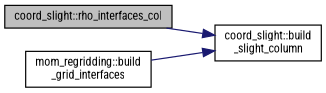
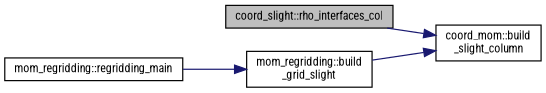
  digraph {
    fontname="Roboto Condensed"
    rankdir=RL
    node [color=black fillcolor=white fontname="Roboto Condensed" fontsize=10 shape=record style=filled]
    edge [color=midnightblue dir=back fontname="Roboto Condensed" fontsize=10 labelfontname=Helvetica labelfontsize=10 style=solid]
    n1 [fillcolor=grey75 fontcolor=black height=0.2 label="coord_slight::rho_interfaces_col" width=0.4]
-   n2 [height=0.2 label="coord_slight::build\l_slight_column" width=0.4]
-   n3 [height=0.2 label="mom_regridding::build\l_grid_interfaces" width=0.4]
+   n2 [height=0.2 label="coord_mom::build\l_slight_column" width=0.4]
+   n3 [height=0.2 label="mom_regridding::build\l_grid_slight" width=0.4]
+   n4 [height=0.2 label="mom_regridding::regridding_main" width=0.4]
    n2 -> n1
    n2 -> n3
+   n3 -> n4
  }
